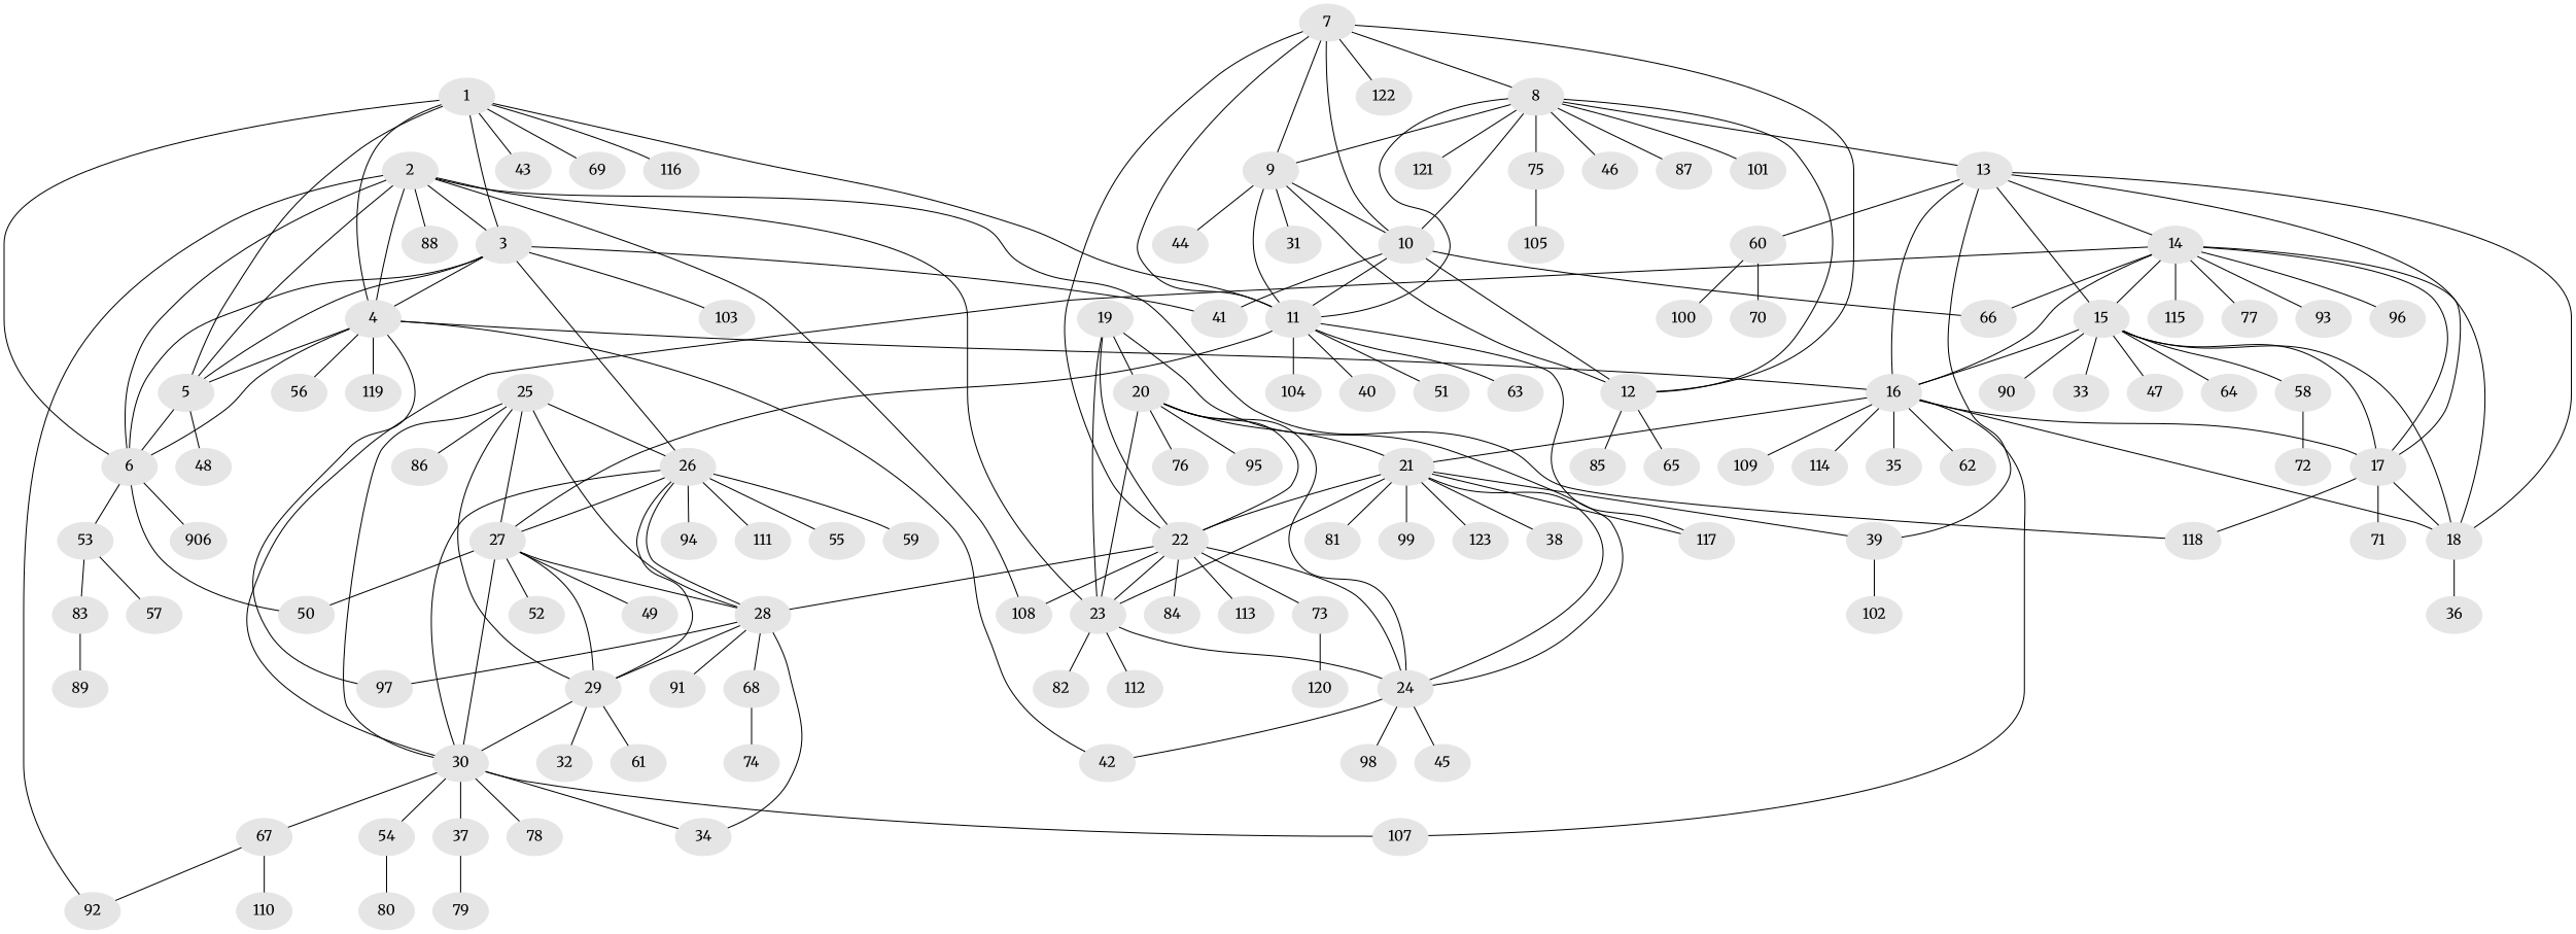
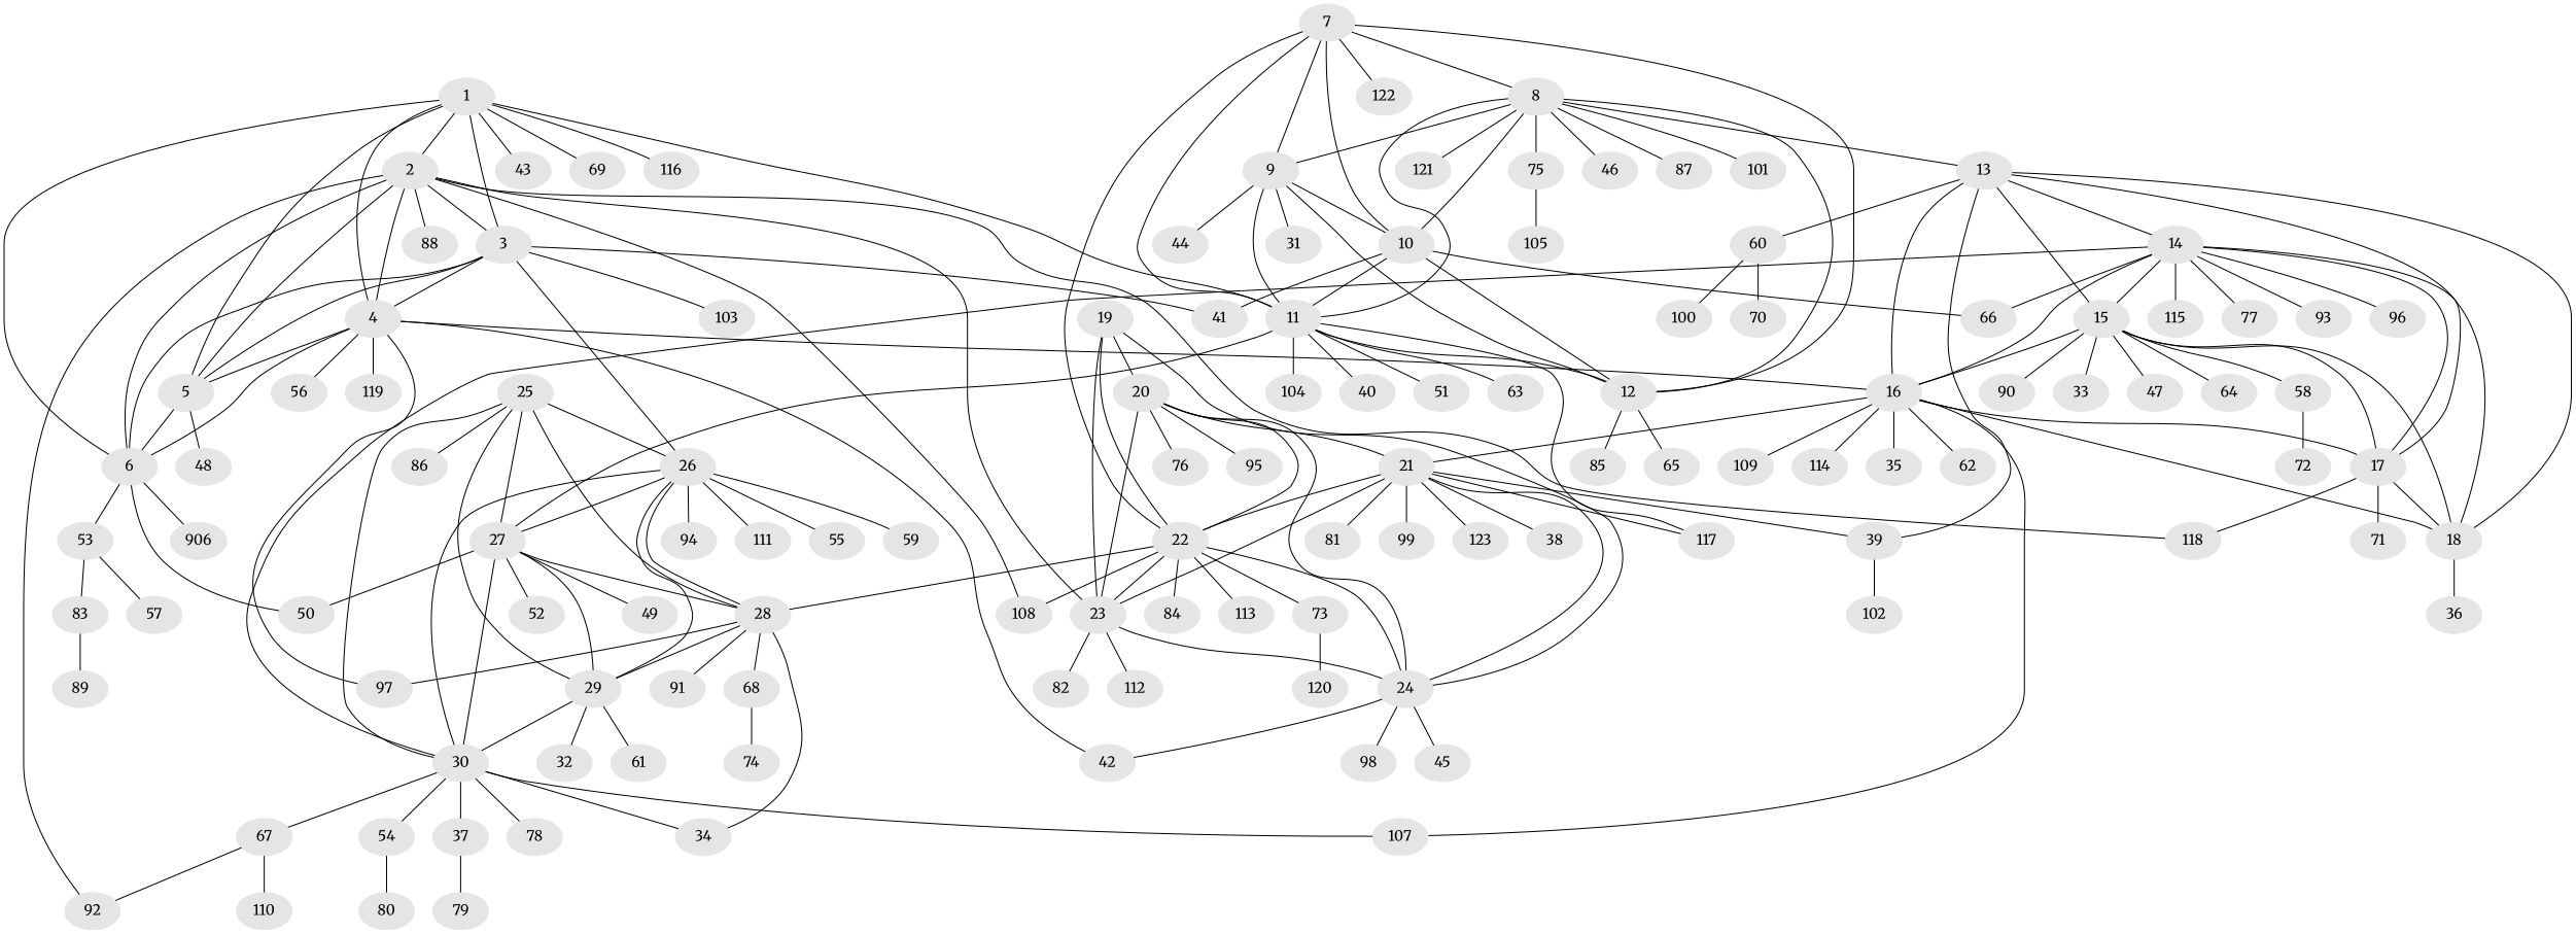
  graph {
    fontname=Merriweather
    node [color=gray90 fontname=Merriweather style=filled]
    edge [fontname=Merriweather]
    1
    2
    3
    4
    5
    6
    11
    43
    69
    116
    23
    88
    92
    108
    118
    26
    41
    103
    16
    42
    56
    97
    119
    48
    50
    53
    n27 [label=906]
    12
    27
    40
    51
    63
    104
    117
    24
    82
    112
    30
    28
    29
    55
    59
    94
    111
    17
    18
    21
    35
    62
    107
    109
    114
    57
    83
    7
    8
    9
    10
    22
    122
    13
    46
    75
    87
    101
    121
    31
    44
    66
    65
    85
    73
    84
    113
    14
    15
    39
    60
    105
    49
    52
    77
    93
    96
    115
    33
    47
    58
    64
    90
    71
    36
    102
    70
    100
    34
    37
    54
    67
    78
    72
    38
    81
    99
    123
    19
    20
    76
    95
    45
    98
    68
    91
    120
    25
    86
    32
    61
    74
    79
    80
    110
    89
+   1 -- 2
    1 -- 3
    1 -- 4
    1 -- 5
    1 -- 6
    1 -- 11
    1 -- 43
    1 -- 69
    1 -- 116
    2 -- 3
    2 -- 4
    2 -- 5
    2 -- 6
    2 -- 23
    2 -- 88
    2 -- 92
    2 -- 108
    2 -- 118
    3 -- 4
    3 -- 5
    3 -- 6
    3 -- 26
    3 -- 41
    3 -- 103
    4 -- 5
    4 -- 6
    4 -- 16
    4 -- 42
    4 -- 56
    4 -- 97
    4 -- 119
    5 -- 6
    5 -- 48
    6 -- 50
    6 -- 53
    6 -- n27
+   11 -- 12
    11 -- 27
    11 -- 40
    11 -- 51
    11 -- 63
    11 -- 104
    11 -- 117
    23 -- 24
    23 -- 82
    23 -- 112
    26 -- 27
    26 -- 30
    26 -- 28
    26 -- 29
    26 -- 55
    26 -- 59
    26 -- 94
    26 -- 111
    16 -- 17
    16 -- 18
    16 -- 21
    16 -- 35
    16 -- 62
    16 -- 107
    16 -- 109
    16 -- 114
    53 -- 57
    53 -- 83
    12 -- 65
    12 -- 85
    27 -- 50
    27 -- 30
    27 -- 28
    27 -- 29
    27 -- 49
    27 -- 52
    24 -- 42
    24 -- 45
    24 -- 98
    30 -- 107
    30 -- 34
    30 -- 37
    30 -- 54
    30 -- 67
    30 -- 78
    28 -- 97
    28 -- 29
    28 -- 34
    28 -- 68
    28 -- 91
    29 -- 30
    29 -- 32
    29 -- 61
    17 -- 118
    17 -- 18
    17 -- 71
    18 -- 36
    21 -- 23
    21 -- 117
    21 -- 24
    21 -- 22
    21 -- 39
    21 -- 38
    21 -- 81
    21 -- 99
    21 -- 123
    83 -- 89
    7 -- 11
    7 -- 12
    7 -- 8
    7 -- 9
    7 -- 10
    7 -- 22
    7 -- 122
    8 -- 11
    8 -- 12
    8 -- 9
    8 -- 10
    8 -- 13
    8 -- 46
    8 -- 75
    8 -- 87
    8 -- 101
    8 -- 121
    9 -- 11
    9 -- 12
    9 -- 10
    9 -- 31
    9 -- 44
    10 -- 11
    10 -- 41
    10 -- 12
    10 -- 66
    22 -- 23
    22 -- 108
    22 -- 24
    22 -- 28
    22 -- 73
    22 -- 84
    22 -- 113
    13 -- 16
    13 -- 17
    13 -- 18
    13 -- 14
    13 -- 15
    13 -- 39
    13 -- 60
    75 -- 105
    73 -- 120
    14 -- 16
    14 -- 30
    14 -- 17
    14 -- 18
    14 -- 66
    14 -- 15
    14 -- 77
    14 -- 93
    14 -- 96
    14 -- 115
    15 -- 16
    15 -- 17
    15 -- 18
    15 -- 33
    15 -- 47
    15 -- 58
    15 -- 64
    15 -- 90
    39 -- 102
    60 -- 70
    60 -- 100
    58 -- 72
    37 -- 79
    54 -- 80
    67 -- 92
    67 -- 110
    19 -- 23
    19 -- 24
    19 -- 22
    19 -- 20
    20 -- 23
    20 -- 24
    20 -- 21
    20 -- 22
    20 -- 76
    20 -- 95
    68 -- 74
    25 -- 26
    25 -- 27
    25 -- 30
    25 -- 28
    25 -- 29
    25 -- 86
  }
